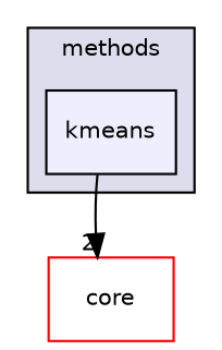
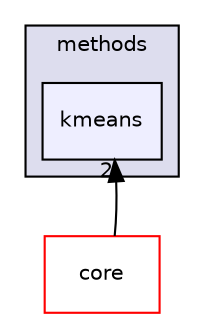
  digraph {
    compound=true
    node [fontname=Helvetica fontsize=10 shape=box style=filled]
    n1 [fillcolor="#eeeeff" label=kmeans pencolor=black]
    n2 [color=red fillcolor=white label=core]
    subgraph cluster_1 {
      bgcolor="#ddddee"
      fontname=Helvetica
      fontsize=10
      label=methods
      pencolor=black
      n1
    }
-   n1 -> n2 [headlabel=2 labeldistance=1.5 labelfontname=Helvetica labelfontsize=10]
+   n2 -> n1 [headlabel=2 labeldistance=1.5 labelfontname=Helvetica labelfontsize=10]
  }
